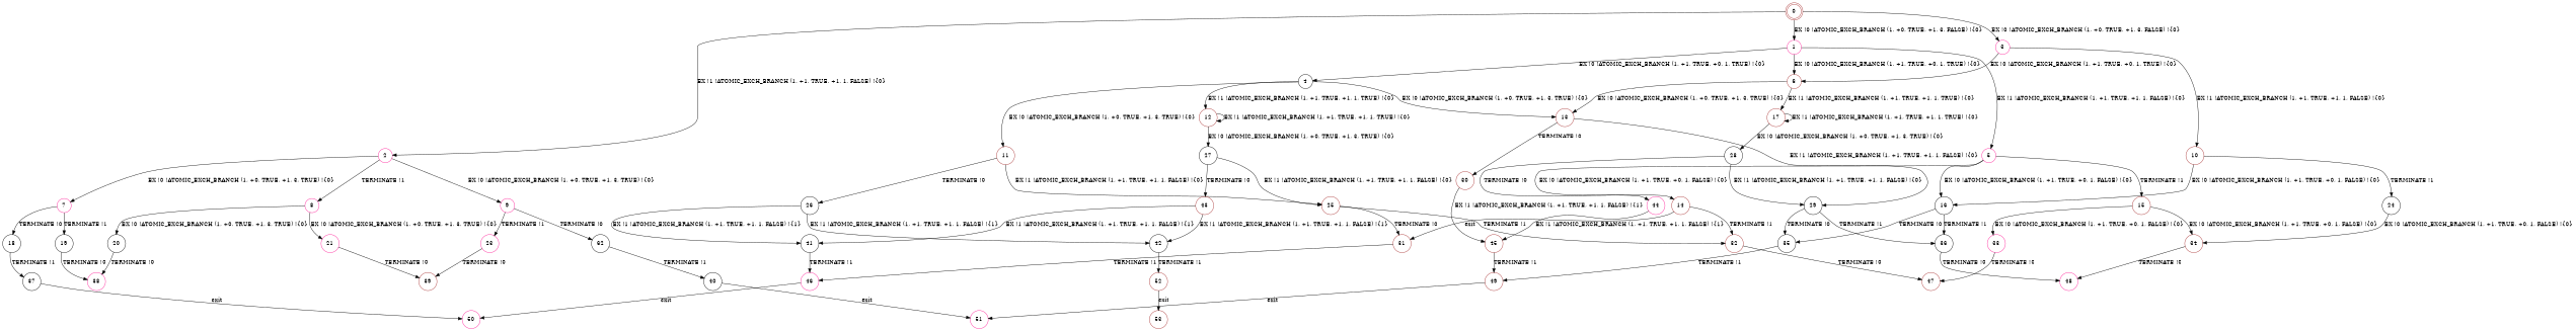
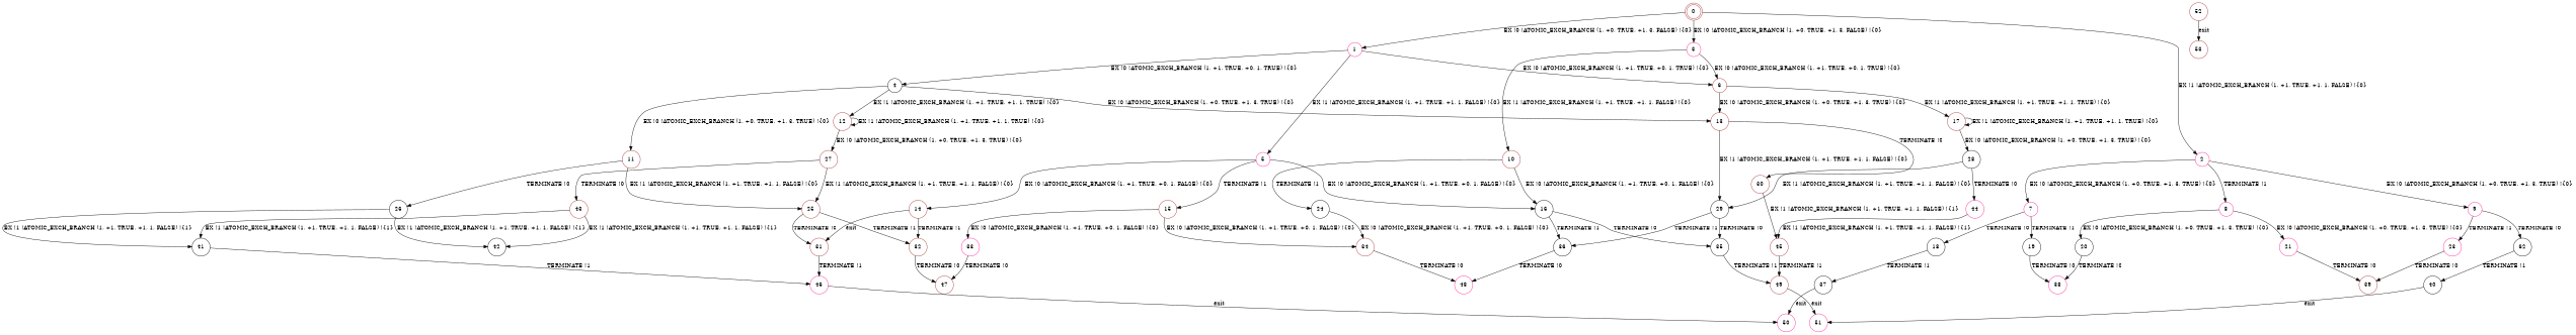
  digraph {
    node [color=brown shape=circle]
    0 [peripheries=2]
    1 [color=deeppink]
    2 [color=deeppink]
    3 [color=deeppink]
    4 [color=black]
    5 [color=deeppink]
    6
    7 [color=deeppink]
    8 [color=deeppink]
    9 [color=deeppink]
    10
    11
    12
    13
    14
    15
    16 [color=black]
    17
    18 [color=black]
    19 [color=black]
    20 [color=black]
    21 [color=deeppink]
    n23 [color=black label=62]
    23 [color=deeppink]
    24 [color=black]
    25
    26 [color=black]
-   27 [color=black]
+   27
    29 [color=black]
    30
    31
    32
    33 [color=deeppink]
    34
    35 [color=black]
    36 [color=black]
    28 [color=black]
    37 [color=black]
    38 [color=deeppink]
    39
    40 [color=black]
    41 [color=black]
    42 [color=black]
    43
    44 [color=deeppink]
    45
    46 [color=deeppink]
    47
    48 [color=deeppink]
    49
    50 [color=deeppink]
    51 [color=deeppink]
    52
    53
    0 -> 1 [label="EX !0 !ATOMIC_EXCH_BRANCH (1, +0, TRUE, +1, 3, FALSE) !{0}"]
    0 -> 2 [label="EX !1 !ATOMIC_EXCH_BRANCH (1, +1, TRUE, +1, 1, FALSE) !{0}"]
    0 -> 3 [label="EX !0 !ATOMIC_EXCH_BRANCH (1, +0, TRUE, +1, 3, FALSE) !{0}"]
    1 -> 4 [label="EX !0 !ATOMIC_EXCH_BRANCH (1, +1, TRUE, +0, 1, TRUE) !{0}"]
    1 -> 5 [label="EX !1 !ATOMIC_EXCH_BRANCH (1, +1, TRUE, +1, 1, FALSE) !{0}"]
    1 -> 6 [label="EX !0 !ATOMIC_EXCH_BRANCH (1, +1, TRUE, +0, 1, TRUE) !{0}"]
    2 -> 7 [label="EX !0 !ATOMIC_EXCH_BRANCH (1, +0, TRUE, +1, 3, TRUE) !{0}"]
    2 -> 8 [label="TERMINATE !1"]
    2 -> 9 [label="EX !0 !ATOMIC_EXCH_BRANCH (1, +0, TRUE, +1, 3, TRUE) !{0}"]
    3 -> 6 [label="EX !0 !ATOMIC_EXCH_BRANCH (1, +1, TRUE, +0, 1, TRUE) !{0}"]
    3 -> 10 [label="EX !1 !ATOMIC_EXCH_BRANCH (1, +1, TRUE, +1, 1, FALSE) !{0}"]
    4 -> 11 [label="EX !0 !ATOMIC_EXCH_BRANCH (1, +0, TRUE, +1, 3, TRUE) !{0}"]
    4 -> 12 [label="EX !1 !ATOMIC_EXCH_BRANCH (1, +1, TRUE, +1, 1, TRUE) !{0}"]
    4 -> 13 [label="EX !0 !ATOMIC_EXCH_BRANCH (1, +0, TRUE, +1, 3, TRUE) !{0}"]
    5 -> 14 [label="EX !0 !ATOMIC_EXCH_BRANCH (1, +1, TRUE, +0, 1, FALSE) !{0}"]
    5 -> 15 [label="TERMINATE !1"]
    5 -> 16 [label="EX !0 !ATOMIC_EXCH_BRANCH (1, +1, TRUE, +0, 1, FALSE) !{0}"]
    6 -> 13 [label="EX !0 !ATOMIC_EXCH_BRANCH (1, +0, TRUE, +1, 3, TRUE) !{0}"]
    6 -> 17 [label="EX !1 !ATOMIC_EXCH_BRANCH (1, +1, TRUE, +1, 1, TRUE) !{0}"]
    7 -> 18 [label="TERMINATE !0"]
    7 -> 19 [label="TERMINATE !1"]
    8 -> 20 [label="EX !0 !ATOMIC_EXCH_BRANCH (1, +0, TRUE, +1, 3, TRUE) !{0}"]
    8 -> 21 [label="EX !0 !ATOMIC_EXCH_BRANCH (1, +0, TRUE, +1, 3, TRUE) !{0}"]
    9 -> n23 [label="TERMINATE !0"]
    9 -> 23 [label="TERMINATE !1"]
    10 -> 16 [label="EX !0 !ATOMIC_EXCH_BRANCH (1, +1, TRUE, +0, 1, FALSE) !{0}"]
    10 -> 24 [label="TERMINATE !1"]
    11 -> 25 [label="EX !1 !ATOMIC_EXCH_BRANCH (1, +1, TRUE, +1, 1, FALSE) !{0}"]
    11 -> 26 [label="TERMINATE !0"]
    12 -> 12 [label="EX !1 !ATOMIC_EXCH_BRANCH (1, +1, TRUE, +1, 1, TRUE) !{0}"]
    12 -> 27 [label="EX !0 !ATOMIC_EXCH_BRANCH (1, +0, TRUE, +1, 3, TRUE) !{0}"]
    13 -> 29 [label="EX !1 !ATOMIC_EXCH_BRANCH (1, +1, TRUE, +1, 1, FALSE) !{0}"]
    13 -> 30 [label="TERMINATE !0"]
    14 -> 31 [label=exit]
    14 -> 32 [label="TERMINATE !1"]
    15 -> 33 [label="EX !0 !ATOMIC_EXCH_BRANCH (1, +1, TRUE, +0, 1, FALSE) !{0}"]
    15 -> 34 [label="EX !0 !ATOMIC_EXCH_BRANCH (1, +1, TRUE, +0, 1, FALSE) !{0}"]
    16 -> 35 [label="TERMINATE !0"]
    16 -> 36 [label="TERMINATE !1"]
    17 -> 17 [label="EX !1 !ATOMIC_EXCH_BRANCH (1, +1, TRUE, +1, 1, TRUE) !{0}"]
    17 -> 28 [label="EX !0 !ATOMIC_EXCH_BRANCH (1, +0, TRUE, +1, 3, TRUE) !{0}"]
    18 -> 37 [label="TERMINATE !1"]
    19 -> 38 [label="TERMINATE !0"]
    20 -> 38 [label="TERMINATE !0"]
    21 -> 39 [label="TERMINATE !0"]
    n23 -> 40 [label="TERMINATE !1"]
    23 -> 39 [label="TERMINATE !0"]
    24 -> 34 [label="EX !0 !ATOMIC_EXCH_BRANCH (1, +1, TRUE, +0, 1, FALSE) !{0}"]
    25 -> 31 [label="TERMINATE !0"]
    25 -> 32 [label="TERMINATE !1"]
    26 -> 41 [label="EX !1 !ATOMIC_EXCH_BRANCH (1, +1, TRUE, +1, 1, FALSE) !{1}"]
    26 -> 42 [label="EX !1 !ATOMIC_EXCH_BRANCH (1, +1, TRUE, +1, 1, FALSE) !{1}"]
    27 -> 25 [label="EX !1 !ATOMIC_EXCH_BRANCH (1, +1, TRUE, +1, 1, FALSE) !{0}"]
    27 -> 43 [label="TERMINATE !0"]
    29 -> 35 [label="TERMINATE !0"]
    29 -> 36 [label="TERMINATE !1"]
    30 -> 45 [label="EX !1 !ATOMIC_EXCH_BRANCH (1, +1, TRUE, +1, 1, FALSE) !{1}"]
    31 -> 46 [label="TERMINATE !1"]
    32 -> 47 [label="TERMINATE !0"]
    33 -> 47 [label="TERMINATE !0"]
    34 -> 48 [label="TERMINATE !0"]
    35 -> 49 [label="TERMINATE !1"]
    36 -> 48 [label="TERMINATE !0"]
    28 -> 29 [label="EX !1 !ATOMIC_EXCH_BRANCH (1, +1, TRUE, +1, 1, FALSE) !{0}"]
    28 -> 44 [label="TERMINATE !0"]
    37 -> 50 [label=exit]
    40 -> 51 [label=exit]
    41 -> 46 [label="TERMINATE !1"]
-   42 -> 52 [label="TERMINATE !1"]
    43 -> 41 [label="EX !1 !ATOMIC_EXCH_BRANCH (1, +1, TRUE, +1, 1, FALSE) !{1}"]
    43 -> 42 [label="EX !1 !ATOMIC_EXCH_BRANCH (1, +1, TRUE, +1, 1, FALSE) !{1}"]
    44 -> 45 [label="EX !1 !ATOMIC_EXCH_BRANCH (1, +1, TRUE, +1, 1, FALSE) !{1}"]
    45 -> 49 [label="TERMINATE !1"]
    46 -> 50 [label=exit]
    49 -> 51 [label=exit]
    52 -> 53 [label=exit]
  }
